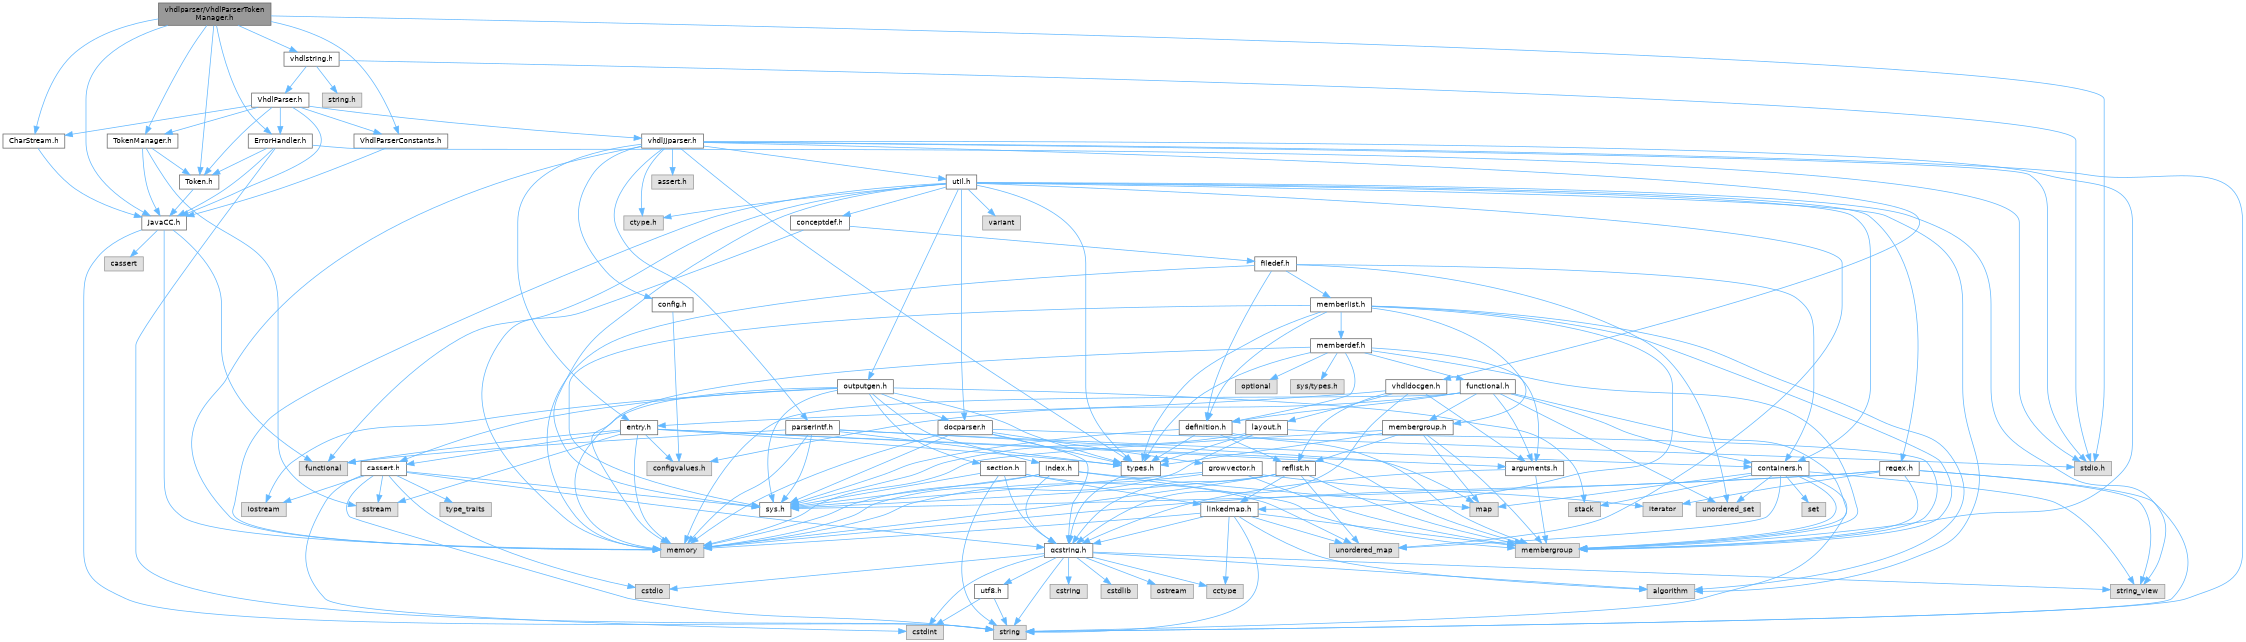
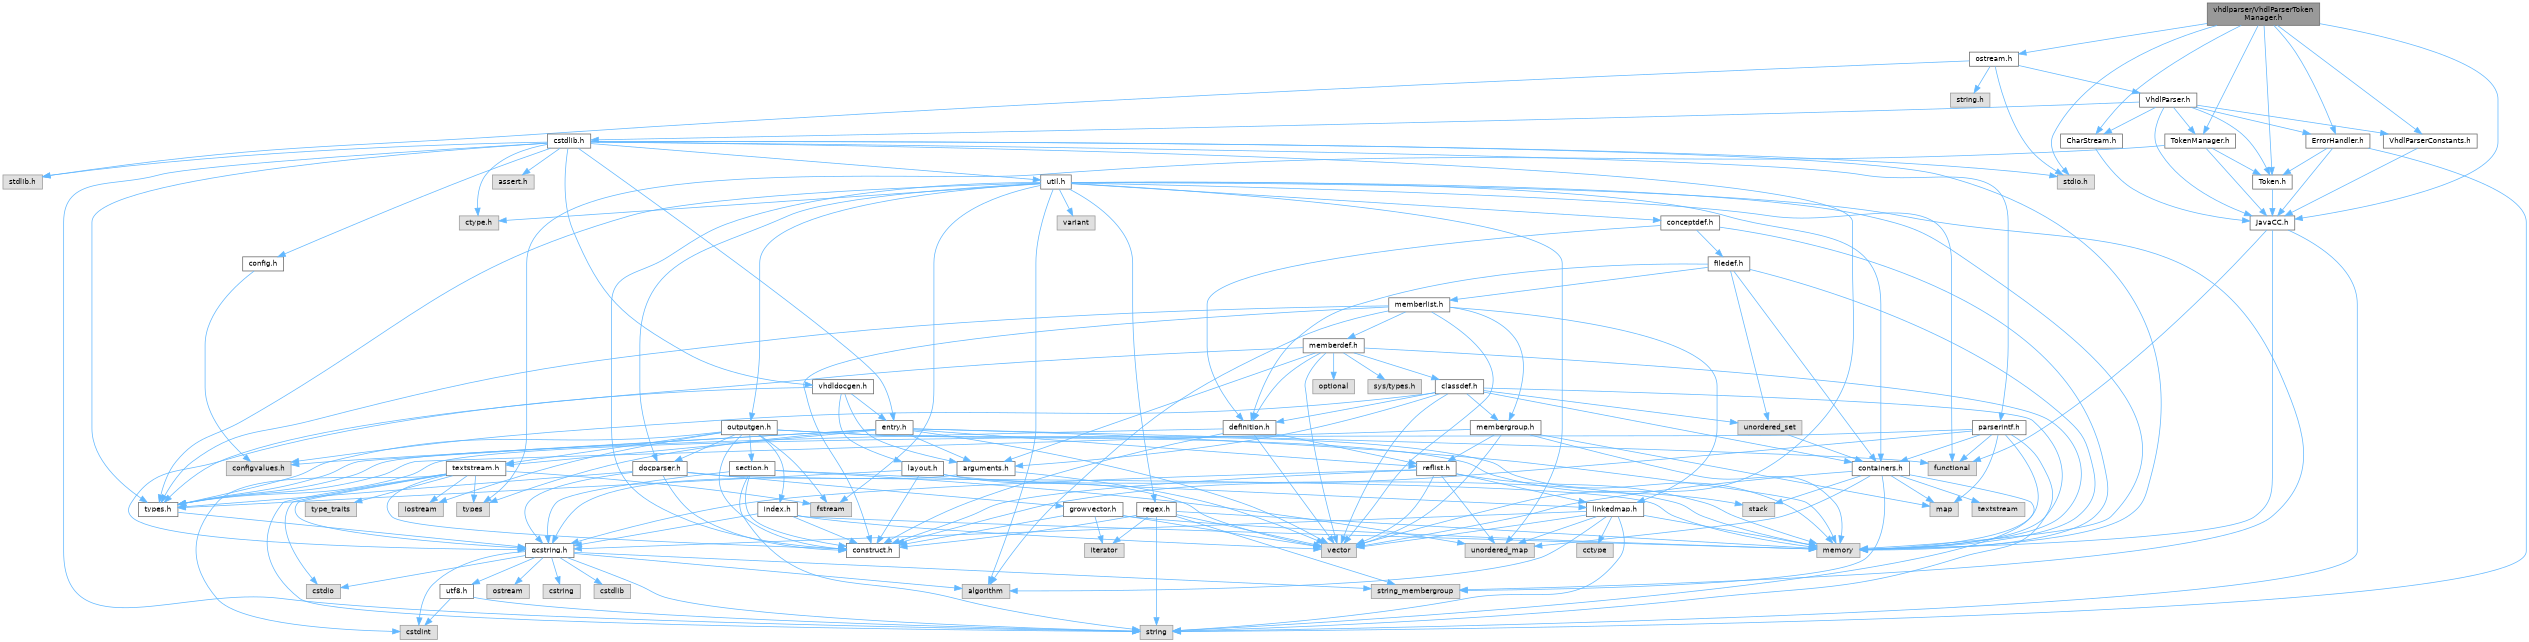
  digraph {
    node [color=grey40 fillcolor=white fontname=Helvetica fontsize=10 shape=box style=filled]
    edge [color=steelblue1 fontname=Helvetica fontsize=10 labelfontname=Helvetica labelfontsize=10 style=solid]
    n1 [color=gray40 fillcolor=grey60 fontcolor=black height=0.2 label="vhdlparser/VhdlParserToken\lManager.h" width=0.4]
    n2 [color=grey60 fillcolor="#E0E0E0" height=0.2 label="stdio.h" width=0.4]
    n3 [height=0.2 label="JavaCC.h" width=0.4]
    n4 [height=0.2 label="CharStream.h" width=0.4]
    n5 [height=0.2 label="Token.h" width=0.4]
    n6 [height=0.2 label="ErrorHandler.h" width=0.4]
    n7 [height=0.2 label="TokenManager.h" width=0.4]
    n8 [height=0.2 label="VhdlParserConstants.h" width=0.4]
-   n9 [height=0.2 label="vhdlstring.h" width=0.4]
+   n9 [height=0.2 label="ostream.h" width=0.4]
    n10 [color=grey60 fillcolor="#E0E0E0" height=0.2 label=string width=0.4]
    n11 [color=grey60 fillcolor="#E0E0E0" height=0.2 label=memory width=0.4]
-   n12 [color=grey60 fillcolor="#E0E0E0" height=0.2 label=cassert width=0.4]
    n13 [color=grey60 fillcolor="#E0E0E0" height=0.2 label=functional width=0.4]
-   n14 [color=grey60 fillcolor="#E0E0E0" height=0.2 label=sstream width=0.4]
+   n14 [color=grey60 fillcolor="#E0E0E0" height=0.2 label=types width=0.4]
+   n15 [color=grey60 fillcolor="#E0E0E0" height=0.2 label="stdlib.h" width=0.4]
    n16 [color=grey60 fillcolor="#E0E0E0" height=0.2 label="string.h" width=0.4]
    n17 [height=0.2 label="VhdlParser.h" width=0.4]
    n18 [color=grey60 fillcolor="#E0E0E0" height=0.2 label=iostream width=0.4]
-   n19 [height=0.2 label="vhdljjparser.h" width=0.4]
-   n20 [color=grey60 fillcolor="#E0E0E0" height=0.2 label=membergroup width=0.4]
+   n19 [height=0.2 label="cstdlib.h" width=0.4]
+   n20 [color=grey60 fillcolor="#E0E0E0" height=0.2 label=vector width=0.4]
    n21 [height=0.2 label="parserintf.h" width=0.4]
    n22 [height=0.2 label="types.h" width=0.4]
    n23 [color=grey60 fillcolor="#E0E0E0" height=0.2 label="assert.h" width=0.4]
    n24 [color=grey60 fillcolor="#E0E0E0" height=0.2 label="ctype.h" width=0.4]
    n25 [height=0.2 label="entry.h" width=0.4]
    n26 [height=0.2 label="vhdldocgen.h" width=0.4]
    n27 [height=0.2 label="config.h" width=0.4]
    n28 [height=0.2 label="util.h" width=0.4]
    n29 [color=grey60 fillcolor="#E0E0E0" height=0.2 label=map width=0.4]
    n30 [height=0.2 label="containers.h" width=0.4]
-   n31 [height=0.2 label="sys.h" width=0.4]
+   n31 [height=0.2 label="construct.h" width=0.4]
    n32 [height=0.2 label="qcstring.h" width=0.4]
    n33 [height=0.2 label="arguments.h" width=0.4]
    n34 [height=0.2 label="reflist.h" width=0.4]
-   n35 [height=0.2 label="cassert.h" width=0.4]
+   n35 [height=0.2 label="textstream.h" width=0.4]
    n36 [color=grey60 fillcolor="#E0E0E0" height=0.2 label="configvalues.h" width=0.4]
    n37 [height=0.2 label="layout.h" width=0.4]
-   n38 [color=grey60 fillcolor="#E0E0E0" height=0.2 label=string_view width=0.4]
+   n38 [color=grey60 fillcolor="#E0E0E0" height=0.2 label=string_membergroup width=0.4]
    n39 [color=grey60 fillcolor="#E0E0E0" height=0.2 label=algorithm width=0.4]
    n40 [color=grey60 fillcolor="#E0E0E0" height=0.2 label=unordered_map width=0.4]
+   n41 [color=grey60 fillcolor="#E0E0E0" height=0.2 label=fstream width=0.4]
    n42 [color=grey60 fillcolor="#E0E0E0" height=0.2 label=variant width=0.4]
    n43 [height=0.2 label="docparser.h" width=0.4]
    n44 [height=0.2 label="outputgen.h" width=0.4]
    n45 [height=0.2 label="regex.h" width=0.4]
    n46 [height=0.2 label="conceptdef.h" width=0.4]
-   n47 [color=grey60 fillcolor="#E0E0E0" height=0.2 label=set width=0.4]
+   n47 [color=grey60 fillcolor="#E0E0E0" height=0.2 label=textstream width=0.4]
    n48 [color=grey60 fillcolor="#E0E0E0" height=0.2 label=unordered_set width=0.4]
    n49 [color=grey60 fillcolor="#E0E0E0" height=0.2 label=stack width=0.4]
    n50 [color=grey60 fillcolor="#E0E0E0" height=0.2 label=cctype width=0.4]
    n51 [color=grey60 fillcolor="#E0E0E0" height=0.2 label=cstring width=0.4]
    n52 [color=grey60 fillcolor="#E0E0E0" height=0.2 label=cstdio width=0.4]
    n53 [color=grey60 fillcolor="#E0E0E0" height=0.2 label=cstdlib width=0.4]
    n54 [color=grey60 fillcolor="#E0E0E0" height=0.2 label=cstdint width=0.4]
    n55 [color=grey60 fillcolor="#E0E0E0" height=0.2 label=ostream width=0.4]
    n56 [height=0.2 label="utf8.h" width=0.4]
    n57 [height=0.2 label="linkedmap.h" width=0.4]
    n58 [color=grey60 fillcolor="#E0E0E0" height=0.2 label=type_traits width=0.4]
    n59 [height=0.2 label="growvector.h" width=0.4]
    n60 [height=0.2 label="index.h" width=0.4]
    n61 [height=0.2 label="section.h" width=0.4]
    n62 [color=grey60 fillcolor="#E0E0E0" height=0.2 label=iterator width=0.4]
    n63 [height=0.2 label="definition.h" width=0.4]
    n64 [height=0.2 label="filedef.h" width=0.4]
    n65 [height=0.2 label="memberlist.h" width=0.4]
    n66 [height=0.2 label="memberdef.h" width=0.4]
    n67 [height=0.2 label="membergroup.h" width=0.4]
    n68 [color=grey60 fillcolor="#E0E0E0" height=0.2 label=optional width=0.4]
    n69 [color=grey60 fillcolor="#E0E0E0" height=0.2 label="sys/types.h" width=0.4]
-   n70 [height=0.2 label="functional.h" width=0.4]
+   n70 [height=0.2 label="classdef.h" width=0.4]
    n1 -> n2
    n1 -> n3
    n1 -> n4
    n1 -> n5
    n1 -> n6
    n1 -> n7
    n1 -> n8
    n1 -> n9
    n3 -> n10
    n3 -> n11
-   n3 -> n12
    n3 -> n13
    n4 -> n3
    n5 -> n3
-   n6 -> n2
    n6 -> n3
    n6 -> n5
    n6 -> n10
    n7 -> n3
    n7 -> n5
    n7 -> n14
    n8 -> n3
    n9 -> n2
+   n9 -> n15
    n9 -> n16
    n9 -> n17
    n17 -> n3
    n17 -> n4
    n17 -> n5
    n17 -> n6
    n17 -> n7
    n17 -> n8
    n17 -> n19
    n19 -> n2
    n19 -> n10
    n19 -> n11
+   n19 -> n15
    n19 -> n20
    n19 -> n21
    n19 -> n22
    n19 -> n23
    n19 -> n24
    n19 -> n25
    n19 -> n26
    n19 -> n27
    n19 -> n28
+   n21 -> n10
    n21 -> n11
    n21 -> n13
    n21 -> n22
    n21 -> n29
    n21 -> n30
    n21 -> n31
    n22 -> n32
    n25 -> n11
    n25 -> n13
    n25 -> n14
    n25 -> n20
    n25 -> n22
    n25 -> n33
-   n26 -> n34
+   n25 -> n34
    n25 -> n35
    n25 -> n36
    n26 -> n25
    n26 -> n32
    n26 -> n33
    n26 -> n37
    n27 -> n36
    n28 -> n11
    n28 -> n13
    n28 -> n22
    n28 -> n24
    n28 -> n30
    n28 -> n31
    n28 -> n38
    n28 -> n39
    n28 -> n40
+   n28 -> n41
    n28 -> n42
    n28 -> n43
    n28 -> n44
    n28 -> n45
    n28 -> n46
    n30 -> n10
    n30 -> n20
    n30 -> n29
    n30 -> n38
    n30 -> n40
    n30 -> n47
-   n30 -> n48
+   n48 -> n30
    n30 -> n49
    n32 -> n10
    n32 -> n38
    n32 -> n39
-   n32 -> n50
    n32 -> n51
    n32 -> n52
    n32 -> n53
    n32 -> n54
    n32 -> n55
    n32 -> n56
    n33 -> n20
    n33 -> n32
    n34 -> n11
    n34 -> n20
    n34 -> n31
    n34 -> n32
    n34 -> n40
    n34 -> n57
    n35 -> n10
    n35 -> n14
    n35 -> n18
    n35 -> n31
    n35 -> n32
+   n35 -> n41
    n35 -> n52
    n35 -> n54
    n35 -> n58
    n37 -> n11
    n37 -> n20
    n37 -> n22
    n37 -> n31
-   n43 -> n2
    n43 -> n11
    n43 -> n22
    n43 -> n31
    n43 -> n32
    n43 -> n59
    n44 -> n11
    n44 -> n18
    n44 -> n22
    n44 -> n31
    n44 -> n35
+   n44 -> n41
    n44 -> n43
    n44 -> n49
    n44 -> n60
    n44 -> n61
    n45 -> n10
    n45 -> n11
    n45 -> n20
    n45 -> n31
    n45 -> n38
    n45 -> n62
    n46 -> n11
-   n65 -> n63
+   n46 -> n63
    n46 -> n64
    n56 -> n10
    n56 -> n54
    n57 -> n10
    n57 -> n11
    n57 -> n20
    n57 -> n32
    n57 -> n39
    n57 -> n40
    n57 -> n50
    n59 -> n11
    n59 -> n20
    n59 -> n31
    n59 -> n62
    n60 -> n11
    n60 -> n20
-   n60 -> n29
    n60 -> n31
    n60 -> n32
    n61 -> n10
    n61 -> n31
    n61 -> n32
    n61 -> n40
    n61 -> n57
    n63 -> n20
    n63 -> n22
    n63 -> n31
    n63 -> n34
    n64 -> n11
    n64 -> n30
    n64 -> n48
    n64 -> n63
    n64 -> n65
    n65 -> n20
    n65 -> n22
    n65 -> n31
    n65 -> n39
    n65 -> n57
    n65 -> n66
    n65 -> n67
    n66 -> n11
    n66 -> n20
    n66 -> n22
    n66 -> n33
    n66 -> n63
    n66 -> n68
    n66 -> n69
    n66 -> n70
    n67 -> n11
    n67 -> n20
    n67 -> n22
    n67 -> n29
    n67 -> n34
    n70 -> n11
    n70 -> n20
    n70 -> n30
    n70 -> n33
    n70 -> n36
    n70 -> n48
    n70 -> n63
    n70 -> n67
  }
